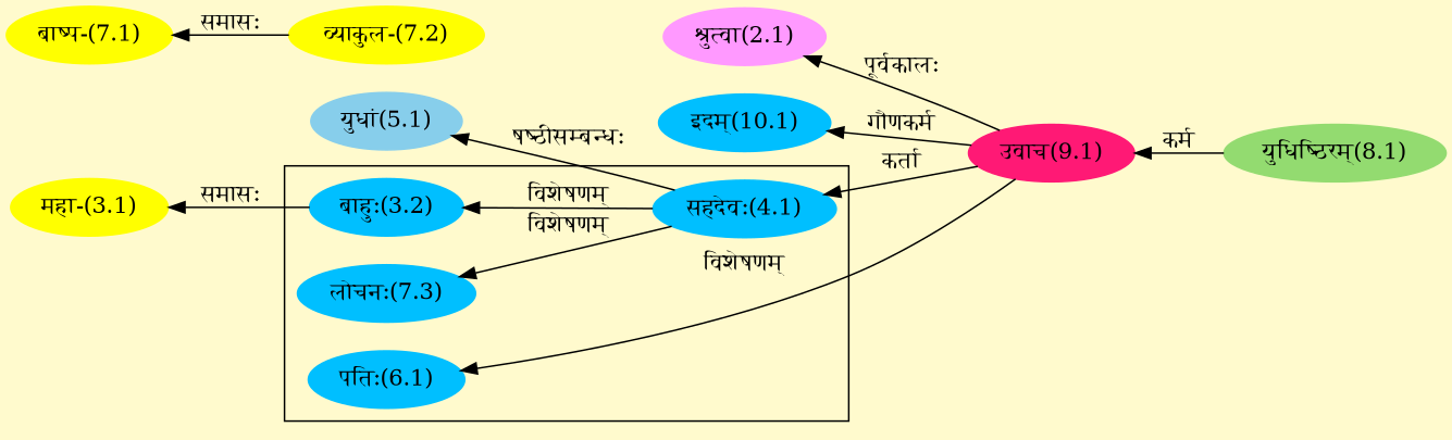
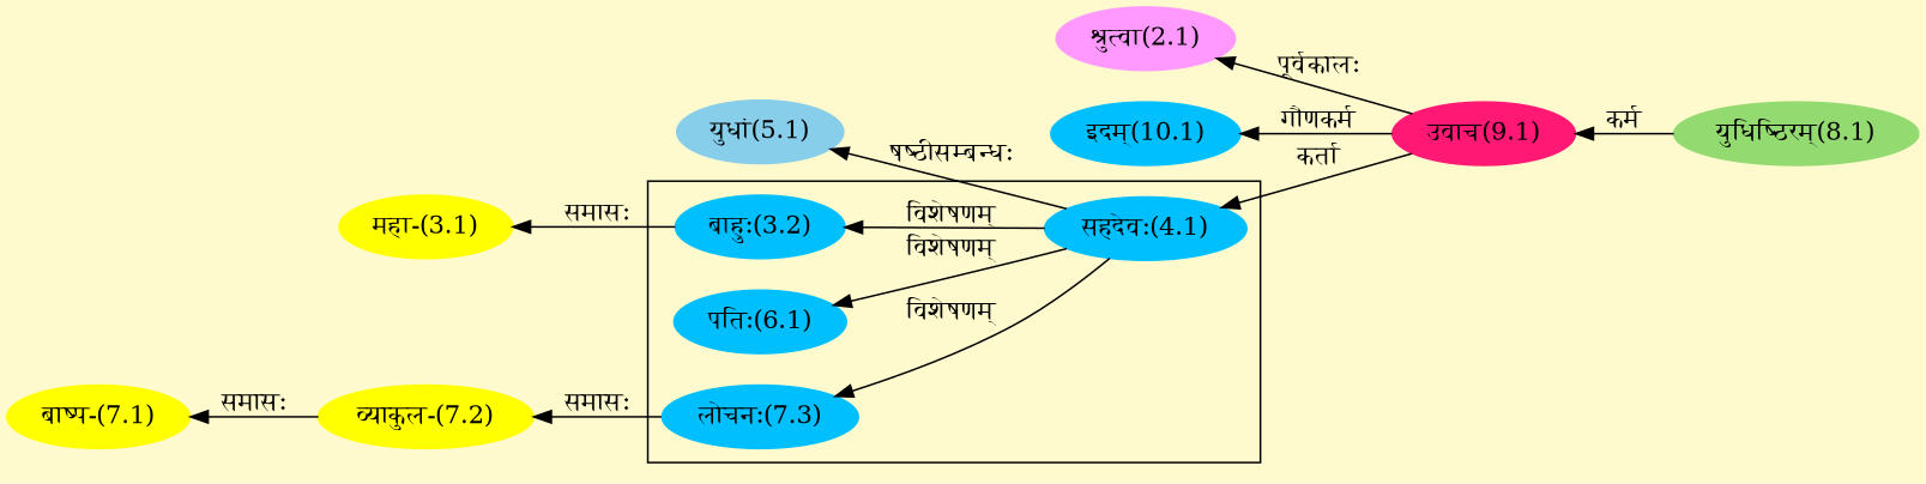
  digraph {
    bgcolor=lemonchiffon1
    compound=true
    rankdir=LR
    node [color="#00BFFF" style=filled]
    edge [dir=back]
    n1 [label="बाहुः(3.2)"]
    n2 [label="सहदेवः(4.1)"]
    n3 [label="पतिः(6.1)"]
    n4 [label="लोचनः(7.3)"]
    n5 [color="#FF1975" label="उवाच(9.1)"]
    n6 [color="#93DB70" label="युधिष्ठिरम्(8.1)"]
    n7 [color="#FF99FF" label="श्रुत्वा(2.1)"]
    n8 [color="#FFFF00" label="महा-(3.1)"]
    n9 [color="#87CEEB" label="युधां(5.1)"]
    n10 [color="#FFFF00" label="बाष्प-(7.1)"]
    n11 [color="#FFFF00" label="व्याकुल-(7.2)"]
    n12 [label="इदम्(10.1)"]
    subgraph cluster_1 {
      n1
      n2
      n3
      n4
    }
    n1 -> n2 [label="विशेषणम्"]
    n2 -> n5 [label="कर्ता"]
-   n3 -> n5 [label="विशेषणम्"]
+   n3 -> n2 [label="विशेषणम्"]
    n4 -> n2 [label="विशेषणम्"]
    n5 -> n6 [label="कर्म"]
    n7 -> n5 [label="पूर्वकालः"]
    n8 -> n1 [label="समासः"]
    n9 -> n2 [label="षष्ठीसम्बन्धः"]
    n10 -> n11 [label="समासः"]
+   n11 -> n4 [label="समासः"]
    n12 -> n5 [label="गौणकर्म"]
  }
